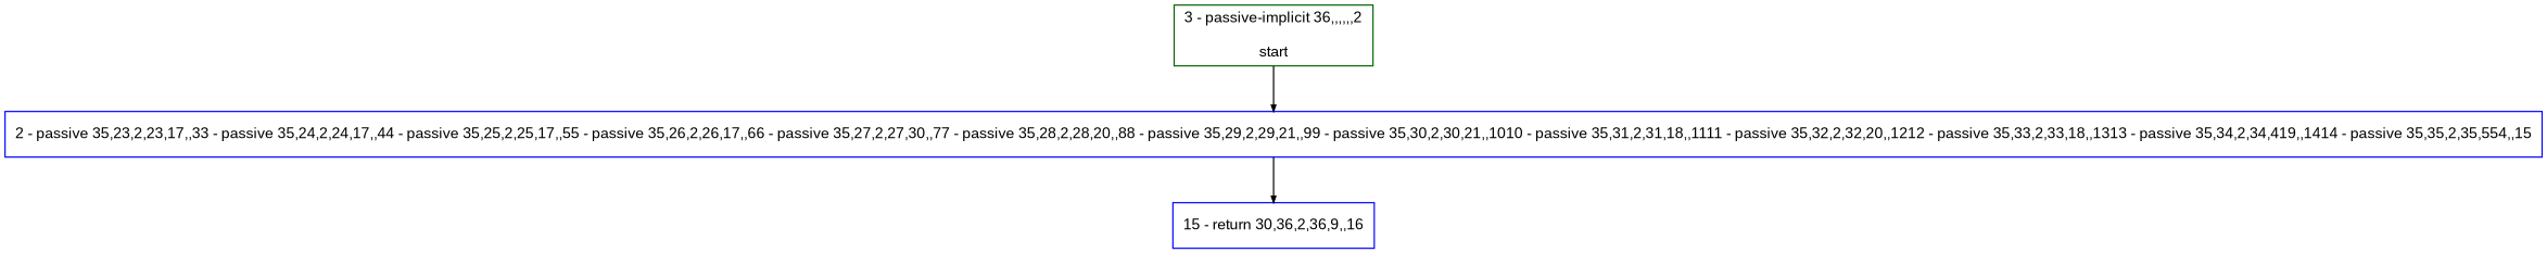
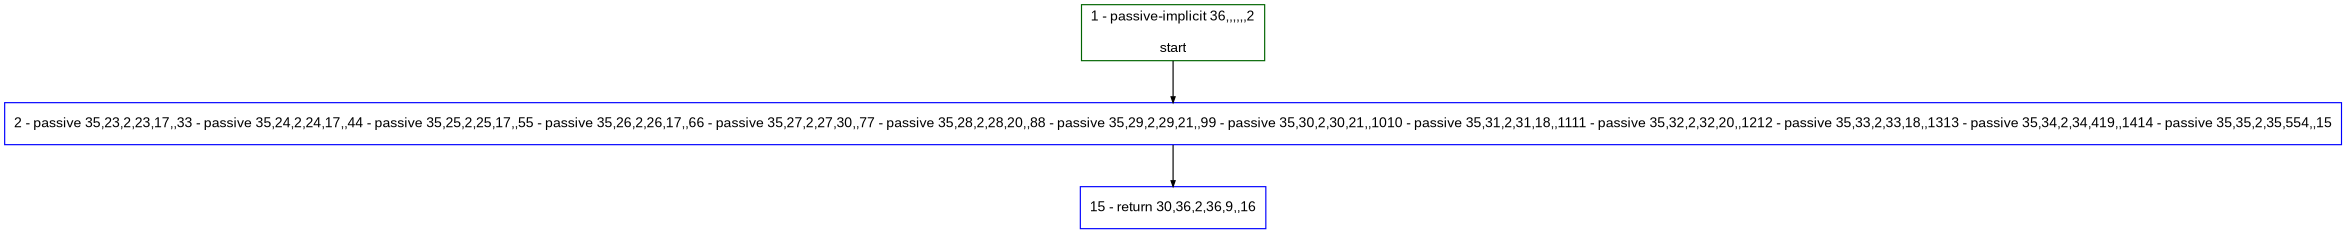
  digraph {
    bgcolor=white
    compound=true
    fillcolor="#FFFFCC"
    fontname=Arial
    fontsize=12
    pack=true
    packmode=clust
    style="rounded,filled"
    node [color="#0000ff" compound=true fillcolor="#ffffff" fixedsize=false fontname=Arial fontsize=12 node_initialized=no shape=box style=filled]
    edge [arrowhead=normal arrowsize=0.5 arrowtail=none color="#000000" compound=true dir=forward fontcolor=black fontname=Arial fontsize=12]
    n1 [label="2 - passive 35,23,2,23,17,,33 - passive 35,24,2,24,17,,44 - passive 35,25,2,25,17,,55 - passive 35,26,2,26,17,,66 - passive 35,27,2,27,30,,77 - passive 35,28,2,28,20,,88 - passive 35,29,2,29,21,,99 - passive 35,30,2,30,21,,1010 - passive 35,31,2,31,18,,1111 - passive 35,32,2,32,20,,1212 - passive 35,33,2,33,18,,1313 - passive 35,34,2,34,419,,1414 - passive 35,35,2,35,554,,15"]
    n2 [label="15 - return 30,36,2,36,9,,16"]
-   n3 [color="#006400" label="3 - passive-implicit 36,,,,,,2\n\nstart"]
+   n3 [color="#006400" label="1 - passive-implicit 36,,,,,,2\n\nstart"]
    n1 -> n2
    n3 -> n1
  }
